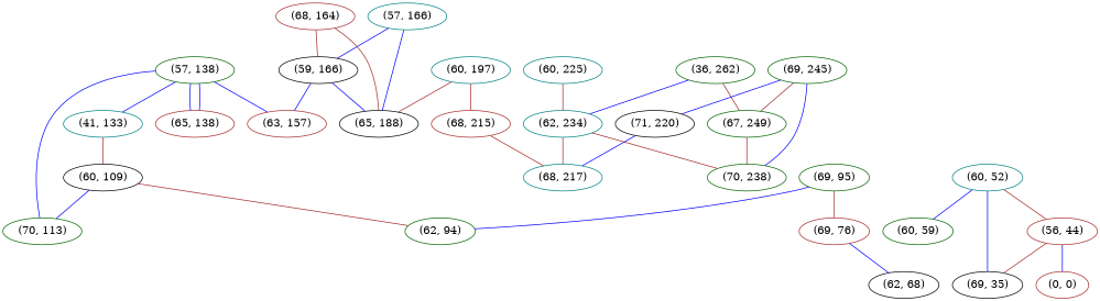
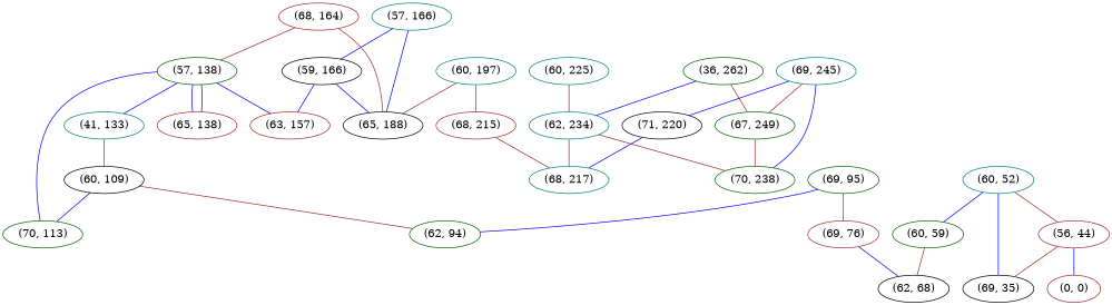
  graph {
    node [color=darkgreen]
    edge [color=blue weight=1]
    "(41, 133)" [color=teal]
    "(57, 138)"
    "(63, 157)" [color=brown]
    "(65, 138)" [color=brown]
    "(70, 113)"
    "(60, 109)" [color=black]
    "(60, 197)" [color=teal]
    "(68, 215)" [color=brown]
    "(65, 188)" [color=black]
    "(68, 217)" [color=teal]
    "(69, 76)" [color=brown]
    "(69, 95)"
    "(62, 94)"
    "(62, 68)" [color=black]
    "(62, 234)" [color=teal]
    "(36, 262)"
    "(67, 249)"
    "(70, 238)"
    "(60, 52)" [color=teal]
    "(56, 44)" [color=brown]
    "(60, 59)"
    "(69, 35)" [color=black]
    "(0, 0)" [color=brown]
    "(60, 225)" [color=teal]
    "(57, 166)" [color=teal]
    "(59, 166)" [color=black]
-   "(69, 245)"
+   "(69, 245)" [color=teal]
    "(71, 220)" [color=black]
    "(68, 164)" [color=brown]
    "(41, 133)" -- "(60, 109)" [color=brown]
    "(57, 138)" -- "(41, 133)" [weight=3]
    "(57, 138)" -- "(63, 157)" [weight=3]
    "(57, 138)" -- "(65, 138)" [weight=2]
    "(57, 138)" -- "(65, 138)" [weight=2]
    "(57, 138)" -- "(70, 113)" [weight=3]
    "(60, 109)" -- "(70, 113)"
    "(60, 109)" -- "(62, 94)" [color=brown]
    "(60, 197)" -- "(68, 215)" [color=brown weight=3]
    "(60, 197)" -- "(65, 188)" [color=brown]
    "(68, 215)" -- "(68, 217)" [color=brown]
    "(69, 76)" -- "(62, 68)" [weight=2]
    "(69, 95)" -- "(69, 76)" [color=brown weight=3]
    "(69, 95)" -- "(62, 94)"
    "(62, 234)" -- "(68, 217)" [color=brown]
    "(62, 234)" -- "(70, 238)" [color=brown]
    "(36, 262)" -- "(62, 234)"
    "(36, 262)" -- "(67, 249)" [color=brown weight=3]
    "(67, 249)" -- "(70, 238)" [color=brown weight=3]
    "(60, 52)" -- "(56, 44)" [color=brown]
    "(60, 52)" -- "(60, 59)"
    "(60, 52)" -- "(69, 35)"
    "(56, 44)" -- "(69, 35)" [color=brown]
    "(56, 44)" -- "(0, 0)" [weight=4]
+   "(60, 59)" -- "(62, 68)" [color=brown weight=3]
    "(60, 225)" -- "(62, 234)" [color=brown]
    "(57, 166)" -- "(65, 188)" [weight=3]
    "(57, 166)" -- "(59, 166)"
    "(59, 166)" -- "(63, 157)"
    "(59, 166)" -- "(65, 188)" [weight=3]
    "(69, 245)" -- "(67, 249)" [color=brown]
    "(69, 245)" -- "(70, 238)" [weight=3]
    "(69, 245)" -- "(71, 220)" [weight=3]
    "(71, 220)" -- "(68, 217)"
    "(68, 164)" -- "(65, 188)" [color=brown weight=3]
-   "(68, 164)" -- "(59, 166)" [color=brown]
+   "(68, 164)" -- "(57, 138)" [color=brown]
  }
